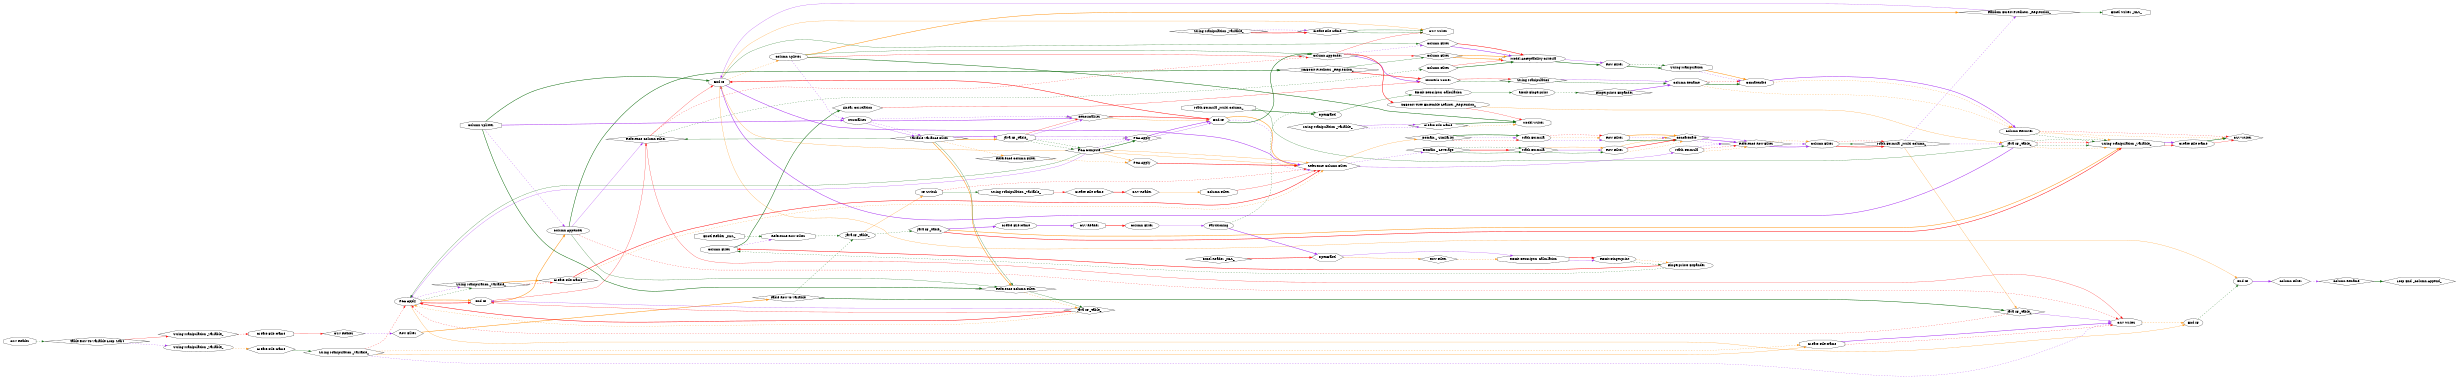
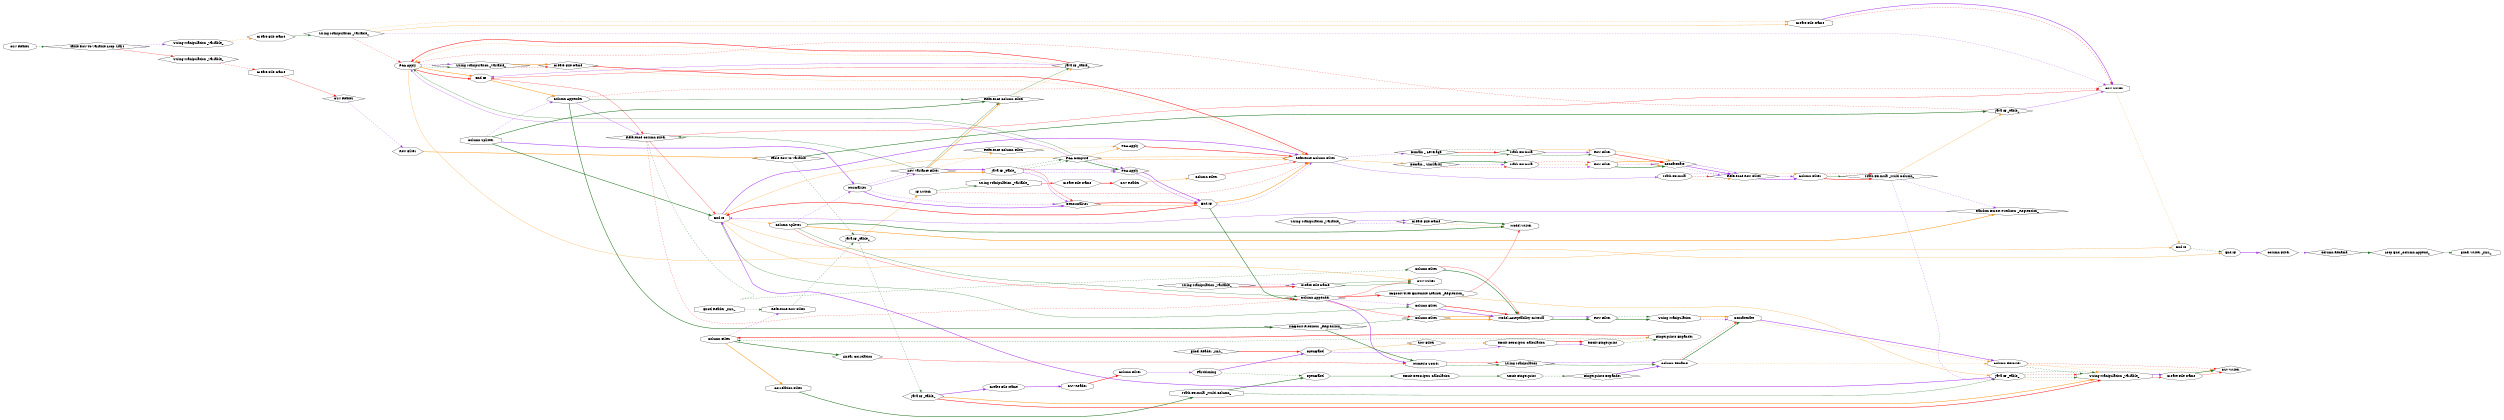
  digraph {
    rankdir=LR
    node [shape=diamond]
    edge [color=purple style=dashed]
    n1 [label="PCA Apply" shape=ellipse]
    n2 [label="End IF" shape=ellipse]
    n3 [label="End IF" shape=octagon]
    n4 [label="String Manipulation _Variable_"]
    n5 [label="End IF" shape=ellipse]
    n6 [label="Reference Column Filter"]
    n7 [label="Column Appender" shape=ellipse]
    n8 [label="Create File Name"]
    n9 [label="CSV Writer" shape=octagon]
    n10 [label="String Manipulation _Variable_" shape=hexagon]
    n11 [label="Create File Name" shape=octagon]
    n12 [label="RDKit Fingerprint" shape=ellipse]
    n13 [label="Fingerprints Expander"]
    n14 [label="Column Rename" shape=hexagon]
    n15 [label=OpenBabel shape=ellipse]
    n16 [label="RDKit Descriptor Calculation" shape=ellipse]
    n17 [label="Column Resorter" shape=ellipse]
    n18 [label=Concatenate shape=octagon]
    n19 [label="CSV Writer"]
    n20 [label="String Manipulation _Variable_" shape=octagon]
    n21 [label="Create File Name" shape=ellipse]
    n22 [label=OpenBabel shape=hexagon]
    n23 [label="RDKit Descriptor Calculation" shape=octagon]
    n24 [label="Row Filter"]
    n25 [label="RDKit Fingerprint" shape=ellipse]
    n26 [label="Fingerprints Expander" shape=ellipse]
    n27 [label="Column Filter" shape=octagon]
    n28 [label="Linear Correlation" shape=hexagon]
+   n29 [label="Correlation Filter" shape=octagon]
    n30 [label="Reference Row Filter" shape=octagon]
-   n31 [label="Numeric Scorer" shape=hexagon]
+   n31 [label="Numeric Scorer" shape=octagon]
    n32 [label="Math Formula _Multi Column_" shape=octagon]
    n33 [label="Java IF _Table_" shape=ellipse]
    n34 [label="Java IF _Table_" shape=ellipse]
    n35 [label="End IF" shape=octagon]
    n36 [label="Excel Reader _XLS_" shape=octagon]
    n37 [label="Java IF _Table_" shape=hexagon]
    n38 [label="IF Switch" shape=octagon]
    n39 [label="CSV Reader" shape=hexagon]
    n40 [label="Column Filter" shape=octagon]
    n41 [label="Reference Column Filter" shape=hexagon]
    n42 [label="CSV Reader" shape=octagon]
    n43 [label="Table Row To Variable Loop Start"]
    n44 [label="String Manipulation _Variable_" shape=ellipse]
    n45 [label="String Manipulation _Variable_" shape=hexagon]
    n46 [label="Create File Name" shape=hexagon]
    n47 [label="Create File Name" shape=octagon]
    n48 [label="String Manipulation _Variable_" shape=octagon]
    n49 [label="Create File Name" shape=hexagon]
    n50 [label="Create File Name" shape=ellipse]
    n51 [label="CSV Reader" shape=octagon]
    n52 [label="Column Filter" shape=ellipse]
    n53 [label="CSV Reader"]
    n54 [label="Row Filter" shape=hexagon]
    n55 [label="Table Row to Variable"]
    n56 [label="Java IF _Table_"]
    n57 [label="Column Filter" shape=hexagon]
    n58 [label="Column Rename"]
    n59 [label="Domain _ Similarity"]
    n60 [label="Domain _ Leverage"]
    n61 [label="Math Formula" shape=ellipse]
    n62 [label="Math Formula _Multi Column_"]
    n63 [label="Random Forest Predictor _Regression_"]
    n64 [label="Column Filter" shape=ellipse]
    n65 [label="Loop End _Column Append_" shape=hexagon]
    n66 [label="Excel Writer _XLS_" shape=octagon]
    n67 [label="Excel Reader _XLS_"]
    n68 [label=Normalizer shape=ellipse]
-   n69 [label="Variable Variance Filter"]
+   n69 [label="Low Variance Filter"]
    n70 [label=Denormalizer]
    n71 [label="Java IF _Table_" shape=octagon]
    n72 [label="Reference Column Filter"]
    n73 [label="Reference Column Filter"]
    n74 [label="End IF" shape=hexagon]
    n75 [label="PCA Compute"]
    n76 [label="PCA Apply"]
    n77 [label="Java IF _Table_"]
    n78 [label="Column Filter" shape=hexagon]
    n79 [label="Column Appender"]
    n80 [label="PCA Apply" shape=hexagon]
    n81 [label="String Manipulation"]
    n82 [label="Model Acceptability Criteria" shape=ellipse]
    n83 [label="Row Filter" shape=hexagon]
    n84 [label="String Manipulation" shape=octagon]
    n85 [label="Column Filter"]
    n86 [label="Column Filter" shape=hexagon]
    n87 [label="Model Writer" shape=octagon]
    n88 [label="String Manipulation _Variable_" shape=hexagon]
    n89 [label="Create File Name"]
    n90 [label="CSV Writer" shape=octagon]
    n91 [label="String Manipulation _Variable_"]
    n92 [label="Create File Name"]
    n93 [label="XGBoost Tree Ensemble Learner _Regression_" shape=ellipse]
    n94 [label="Column Splitter" shape=ellipse]
    n95 [label="XGBoost Predictor _Regression_"]
    n96 [label="Math Formula" shape=ellipse]
    n97 [label="Math Formula"]
    n98 [label="Reference Row Filter"]
    n99 [label="Column Splitter" shape=octagon]
    n100 [label="Row Filter" shape=octagon]
    n101 [label=Concatenate]
    n102 [label="Row Filter" shape=ellipse]
    n103 [label=Partitioning shape=ellipse]
    n1 -> n2 [color=darkorange style=solid]
    n1 -> n3 [color=red style=bold]
    n1 -> n3 [color=darkorange style=bold]
    n1 -> n4 [color=darkgreen]
    n1 -> n4
    n2 -> n5 [color=darkgreen]
    n3 -> n6 [color=red style=solid]
    n3 -> n7 [color=darkorange style=bold]
    n4 -> n8 [color=red]
    n4 -> n8 [color=darkorange style=bold]
    n5 -> n57 [style=bold]
    n6 -> n9 [color=red style=solid]
    n6 -> n35 [color=red style=solid]
    n6 -> n78 [color=darkgreen]
    n6 -> n79 [color=red]
    n7 -> n6 [style=solid]
    n7 -> n9 [color=red]
    n7 -> n72 [color=darkgreen style=solid]
    n7 -> n95 [color=darkgreen style=bold]
    n8 -> n41 [color=darkorange]
    n8 -> n41 [color=red style=bold]
    n9 -> n2 [color=darkorange]
    n10 -> n1 [color=red]
    n10 -> n9
    n10 -> n11 [color=darkorange style=solid]
    n10 -> n11 [color=darkorange]
    n11 -> n9 [color=red]
    n11 -> n9 [style=bold]
    n12 -> n13 [color=darkgreen]
    n13 -> n14 [style=bold]
    n14 -> n17 [color=darkorange]
    n14 -> n18 [color=darkgreen style=bold]
    n14 -> n18 [color=red]
    n15 -> n16 [color=darkgreen style=solid]
    n16 -> n12 [color=darkgreen style=solid]
    n17 -> n19 [color=darkorange]
    n17 -> n19 [color=red]
    n17 -> n20 [color=darkgreen]
    n17 -> n20 [color=darkorange]
    n18 -> n17 [color=darkorange]
    n18 -> n17 [style=bold]
    n20 -> n21 [color=red style=solid]
    n20 -> n21 [style=bold]
    n21 -> n19 [color=red style=solid]
    n21 -> n19 [color=darkgreen style=bold]
    n22 -> n23 [style=solid]
    n22 -> n24 [color=darkorange style=solid]
    n23 -> n25 [style=solid]
    n23 -> n25 [color=red style=bold]
    n24 -> n23 [color=darkorange]
    n25 -> n26 [color=darkgreen]
    n25 -> n26 [color=darkorange]
    n26 -> n27 [color=darkgreen]
    n26 -> n27 [color=red style=bold]
    n27 -> n28 [color=darkgreen style=bold]
+   n27 -> n29 [color=darkorange style=bold]
    n27 -> n30
    n28 -> n31 [color=red style=solid]
+   n29 -> n32 [color=darkgreen style=bold]
    n30 -> n34 [color=darkgreen]
    n31 -> n81 [color=darkgreen style=solid]
    n31 -> n81 [color=red style=solid]
    n32 -> n15 [color=darkgreen style=bold]
    n32 -> n33 [color=darkgreen style=solid]
    n33 -> n20 [color=darkorange]
    n33 -> n20 [color=darkgreen]
    n33 -> n20 [color=red]
    n33 -> n20 [color=darkgreen]
    n33 -> n35 [style=bold]
    n34 -> n37 [color=darkgreen]
    n34 -> n38 [color=darkorange style=solid]
    n35 -> n5 [color=darkorange style=solid]
    n35 -> n41 [style=bold]
    n35 -> n86 [color=darkgreen style=solid]
    n35 -> n90 [color=darkorange style=solid]
    n35 -> n94 [color=darkorange]
    n36 -> n30 [color=darkgreen]
    n37 -> n20 [color=red style=bold]
    n37 -> n20 [color=darkorange style=bold]
    n37 -> n50 [style=bold]
    n38 -> n41 [color=red]
    n38 -> n48 [color=darkgreen style=solid]
    n39 -> n40 [color=darkorange style=solid]
    n40 -> n41 [color=red style=solid]
    n41 -> n59 [color=darkorange style=solid]
    n41 -> n60
    n41 -> n61 [style=solid]
    n42 -> n43 [color=darkgreen]
    n43 -> n44
    n43 -> n45 [color=red style=solid]
    n44 -> n46 [color=darkorange]
    n45 -> n47 [color=red]
    n46 -> n10 [color=darkgreen style=solid]
    n47 -> n53 [color=red style=solid]
    n48 -> n49 [color=red style=solid]
    n49 -> n39 [color=red style=bold]
    n50 -> n51 [style=bold]
    n51 -> n52 [color=red style=bold]
    n52 -> n103 [style=solid]
    n53 -> n54
    n54 -> n55 [color=darkorange style=bold]
    n55 -> n34 [color=darkgreen]
    n55 -> n56 [color=darkgreen style=bold]
    n56 -> n1 [color=red]
    n56 -> n9 [style=solid]
    n57 -> n58
    n58 -> n65 [color=darkgreen style=bold]
    n59 -> n96 [color=red]
    n59 -> n96
    n59 -> n96 [color=darkgreen style=bold]
    n60 -> n97 [color=darkgreen style=solid]
    n60 -> n97 [color=red style=bold]
    n60 -> n97 [color=darkgreen]
    n61 -> n98 [color=darkorange]
    n61 -> n98 [color=red]
    n61 -> n98
    n62 -> n33
    n62 -> n56 [color=darkorange style=solid]
    n62 -> n63
    n63 -> n35 [style=solid]
    n64 -> n62 [color=red style=bold]
    n64 -> n62 [color=darkgreen style=solid]
    n64 -> n62 [color=red]
-   n63 -> n66 [color=darkgreen style=solid]
+   n65 -> n66 [color=darkgreen style=solid]
    n67 -> n22 [color=red style=bold]
    n68 -> n69 [style=solid]
    n68 -> n69
    n68 -> n70 [style=bold]
    n68 -> n70
    n69 -> n6 [color=darkgreen style=solid]
    n69 -> n71 [color=darkorange style=bold]
    n69 -> n71 [style=bold]
    n69 -> n72 [color=darkorange style=bold]
    n69 -> n72 [color=darkgreen style=solid]
    n69 -> n73 [color=darkorange]
    n70 -> n74 [color=darkorange style=solid]
    n70 -> n74 [color=red style=bold]
    n71 -> n70 [style=solid]
    n71 -> n70 [color=red style=solid]
    n71 -> n75 [color=darkgreen]
    n71 -> n75 [color=darkgreen]
    n71 -> n76
    n71 -> n76 [style=solid]
    n72 -> n77 [color=darkorange]
    n72 -> n77 [color=darkgreen style=solid]
    n73 -> n80 [color=darkorange]
    n74 -> n35 [color=red style=bold]
    n74 -> n41
    n74 -> n41 [color=darkorange style=bold]
    n74 -> n79 [color=darkgreen style=bold]
    n75 -> n1 [style=solid]
    n75 -> n1 [color=darkgreen style=solid]
    n75 -> n35 [color=darkorange style=solid]
    n75 -> n41 [color=darkorange style=solid]
    n75 -> n41 [color=darkorange style=solid]
    n75 -> n76 [color=darkgreen style=bold]
    n75 -> n76
    n75 -> n80 [color=darkorange style=solid]
    n76 -> n74 [style=solid]
    n76 -> n74 [style=bold]
    n77 -> n1 [color=darkorange]
    n77 -> n1 [color=red style=bold]
    n77 -> n3 [color=red style=solid]
    n77 -> n3 [style=solid]
    n78 -> n82 [color=darkgreen style=bold]
    n78 -> n82 [color=red style=solid]
    n79 -> n31 [style=bold]
    n79 -> n85 [color=red style=solid]
    n79 -> n86
    n79 -> n90 [color=red style=solid]
    n79 -> n93 [color=red style=bold]
    n80 -> n41 [color=red style=bold]
    n81 -> n14 [color=darkgreen style=solid]
    n81 -> n14 [style=solid]
    n82 -> n83 [color=darkgreen style=bold]
    n82 -> n83 [style=solid]
    n83 -> n84 [color=darkgreen style=bold]
    n83 -> n84 [color=darkgreen]
    n84 -> n18
    n84 -> n18 [color=darkorange style=bold]
    n85 -> n82 [color=darkorange style=bold]
    n85 -> n82 [color=darkorange style=bold]
    n86 -> n82 [style=bold]
    n86 -> n82 [color=red style=bold]
    n88 -> n89
    n88 -> n89 [style=solid]
    n89 -> n87 [color=darkorange]
    n89 -> n87 [color=darkgreen style=bold]
    n91 -> n92 [color=red style=bold]
    n91 -> n92
    n92 -> n90 [color=darkgreen style=solid]
    n92 -> n90 [color=darkgreen style=solid]
    n93 -> n33 [color=darkorange style=solid]
    n93 -> n87 [color=red style=solid]
    n94 -> n63 [color=darkorange style=bold]
    n94 -> n68
    n94 -> n79 [color=red style=solid]
    n94 -> n79 [color=darkgreen style=solid]
    n94 -> n87 [color=darkgreen style=bold]
-   n95 -> n31 [color=red style=bold]
+   n95 -> n31 [color=darkgreen style=bold]
    n95 -> n85 [color=darkgreen style=solid]
    n96 -> n100
    n96 -> n100 [color=darkorange]
    n96 -> n100 [color=red]
    n97 -> n102 [color=darkgreen style=solid]
    n97 -> n102 [style=solid]
    n97 -> n102 [color=darkorange style=solid]
    n98 -> n64 [style=bold]
    n98 -> n64
    n98 -> n64 [color=darkorange]
    n99 -> n7
    n99 -> n35 [color=darkgreen style=bold]
    n99 -> n68 [style=bold]
    n99 -> n72 [color=darkgreen style=bold]
    n100 -> n101 [color=darkgreen style=bold]
    n100 -> n101
    n100 -> n101 [color=darkorange style=bold]
    n101 -> n98
    n101 -> n98 [style=bold]
    n101 -> n98 [style=solid]
    n102 -> n101 [color=darkorange]
    n102 -> n101 [color=red style=bold]
    n102 -> n101 [color=darkorange style=solid]
    n103 -> n15 [color=darkgreen]
    n103 -> n22 [style=bold]
  }
